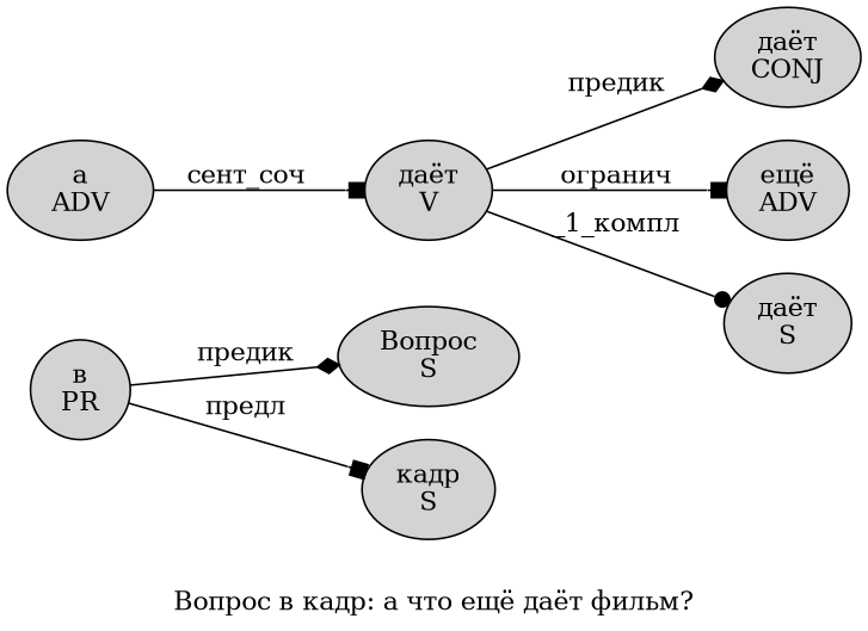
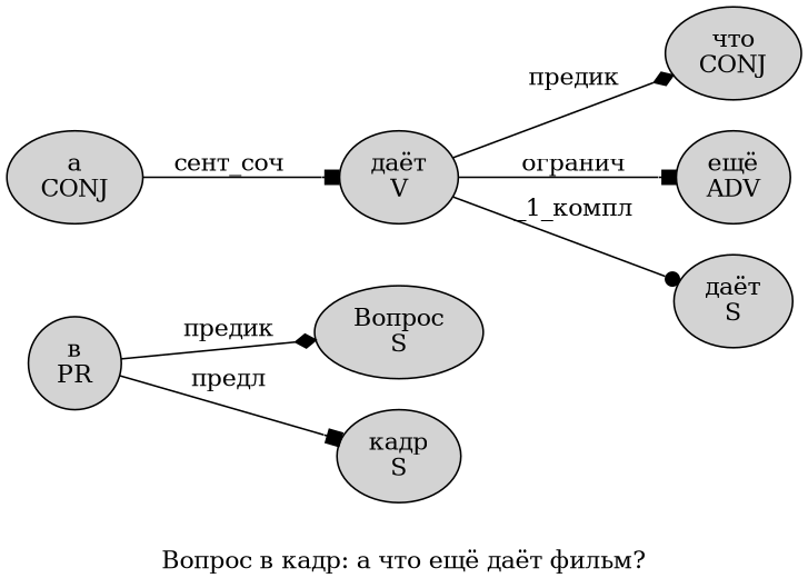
  digraph {
    label="Вопрос в кадр: а что ещё даёт фильм?"
    rankdir=LR
    node [fillcolor=lightgray penwidth=1 shape=ellipse style=filled]
    edge [arrowhead=box]
    n1 [label="Вопрос\nS"]
    n2 [label="в\nPR"]
    n3 [label="кадр\nS"]
-   n4 [label="а\nADV"]
+   n4 [label="а\nCONJ"]
    n5 [label="даёт\nV"]
-   n6 [label="даёт\nCONJ"]
+   n6 [label="что\nCONJ"]
    n7 [label="ещё\nADV"]
    n8 [label="даёт\nS"]
    n2 -> n1 [arrowhead=diamond label="предик"]
    n2 -> n3 [label="предл"]
    n4 -> n5 [label="сент_соч"]
    n5 -> n6 [arrowhead=diamond label="предик"]
    n5 -> n7 [label="огранич"]
    n5 -> n8 [arrowhead=dot label="_1_компл"]
  }
